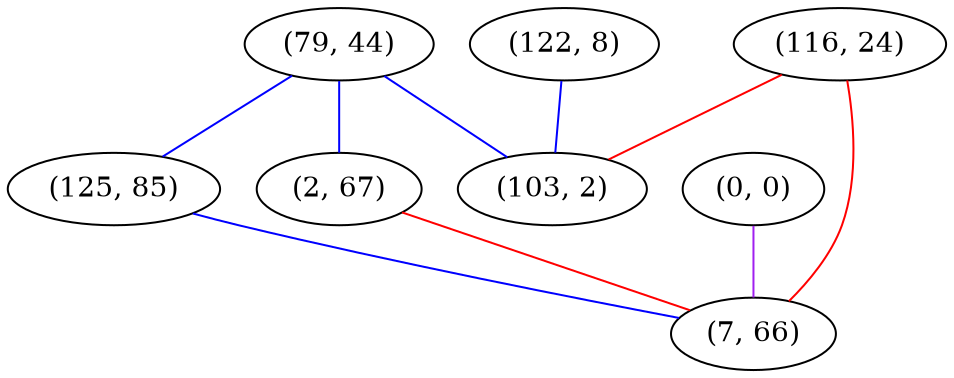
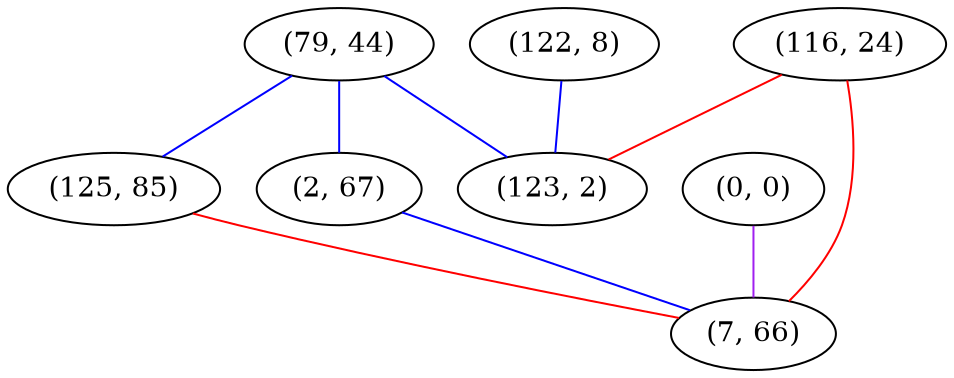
  graph {
    edge [color=blue weight=1]
    "(79, 44)"
    "(125, 85)"
    "(2, 67)"
-   "(103, 2)"
+   "(103, 2)" [label="(123, 2)"]
    "(7, 66)"
    "(0, 0)"
    "(116, 24)"
    "(122, 8)"
    "(79, 44)" -- "(125, 85)" [weight=3]
    "(79, 44)" -- "(2, 67)" [weight=3]
    "(79, 44)" -- "(103, 2)" [weight=3]
-   "(125, 85)" -- "(7, 66)"
-   "(2, 67)" -- "(7, 66)" [color=red]
+   "(125, 85)" -- "(7, 66)" [color=red]
+   "(2, 67)" -- "(7, 66)"
    "(0, 0)" -- "(7, 66)" [color=purple weight=4]
    "(116, 24)" -- "(103, 2)" [color=red]
    "(116, 24)" -- "(7, 66)" [color=red]
    "(122, 8)" -- "(103, 2)"
  }
